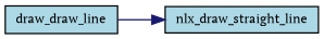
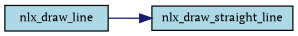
  digraph {
    rankdir=RL
    fontname="PT Serif"
    node [color=black fillcolor=lightblue fontname="PT Serif" fontsize=10 shape=record style=filled]
    n1 [fontcolor=black height=0.2 label=nlx_draw_straight_line width=0.4]
-   n2 [height=0.2 label=draw_draw_line width=0.4]
+   n2 [height=0.2 label=nlx_draw_line width=0.4]
    n1 -> n2 [color=midnightblue dir=back fontname="PT Serif" fontsize=10 labelfontname=Helvetica labelfontsize=10 style=solid]
  }
